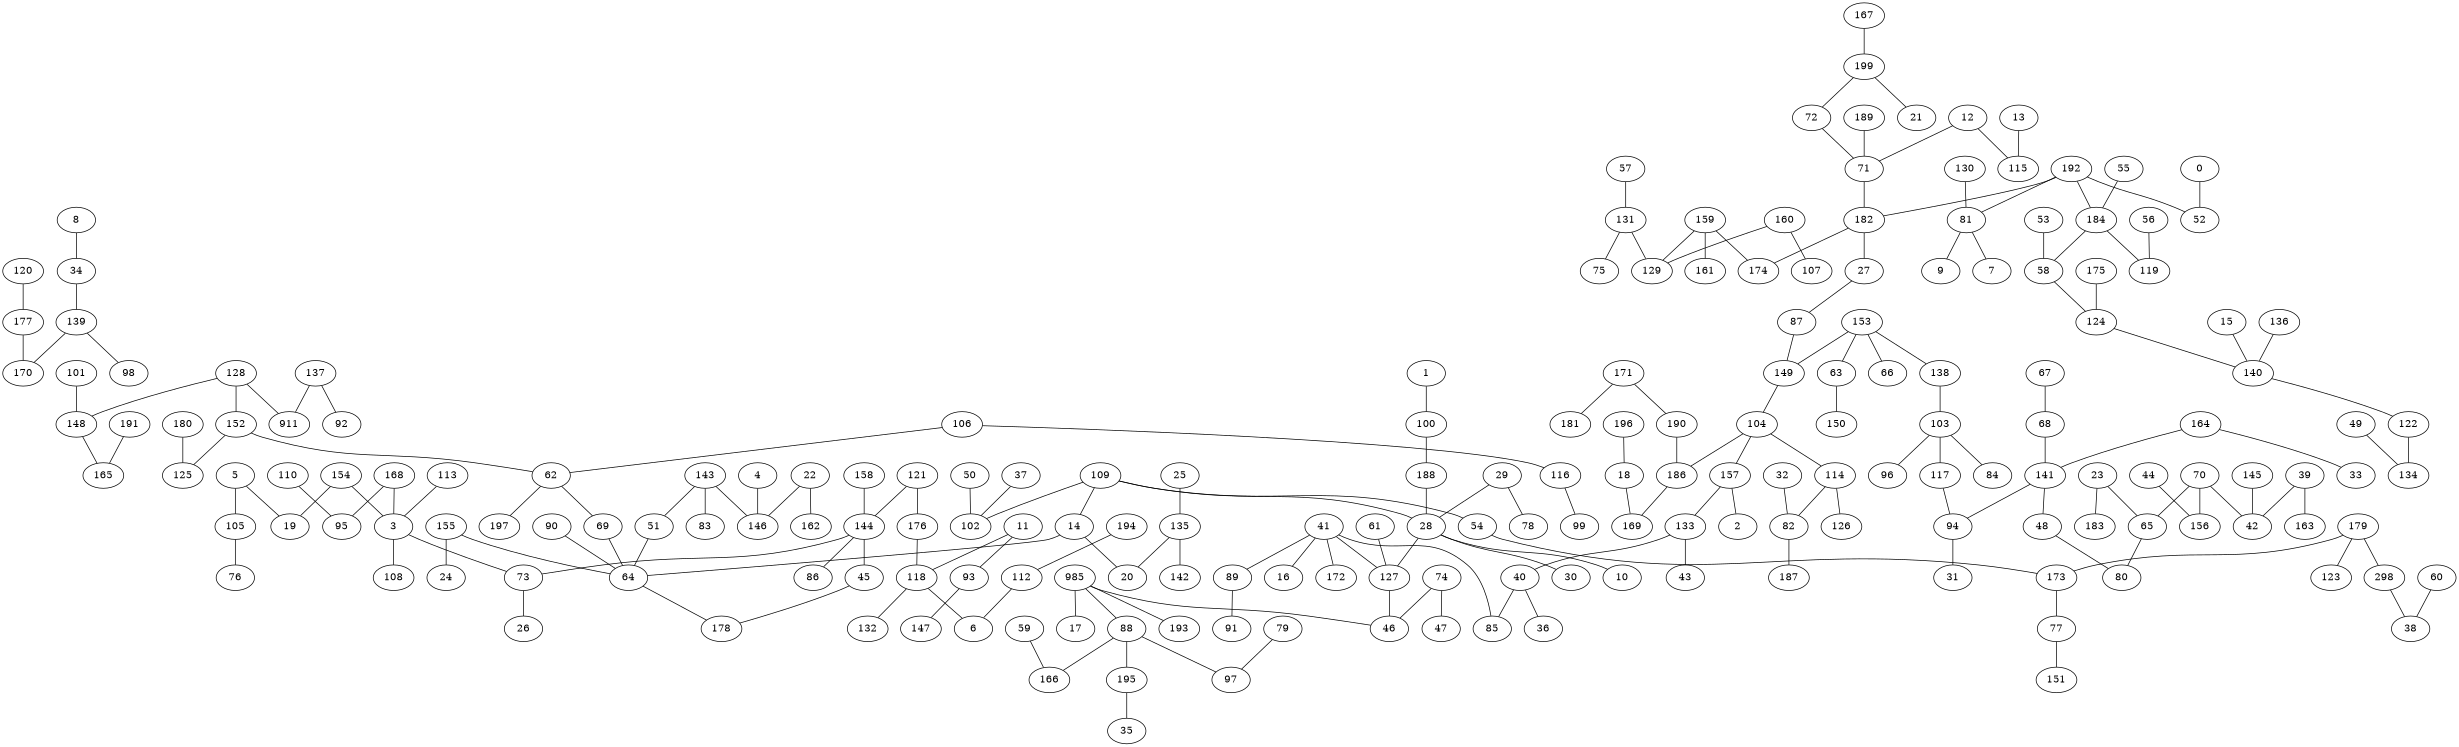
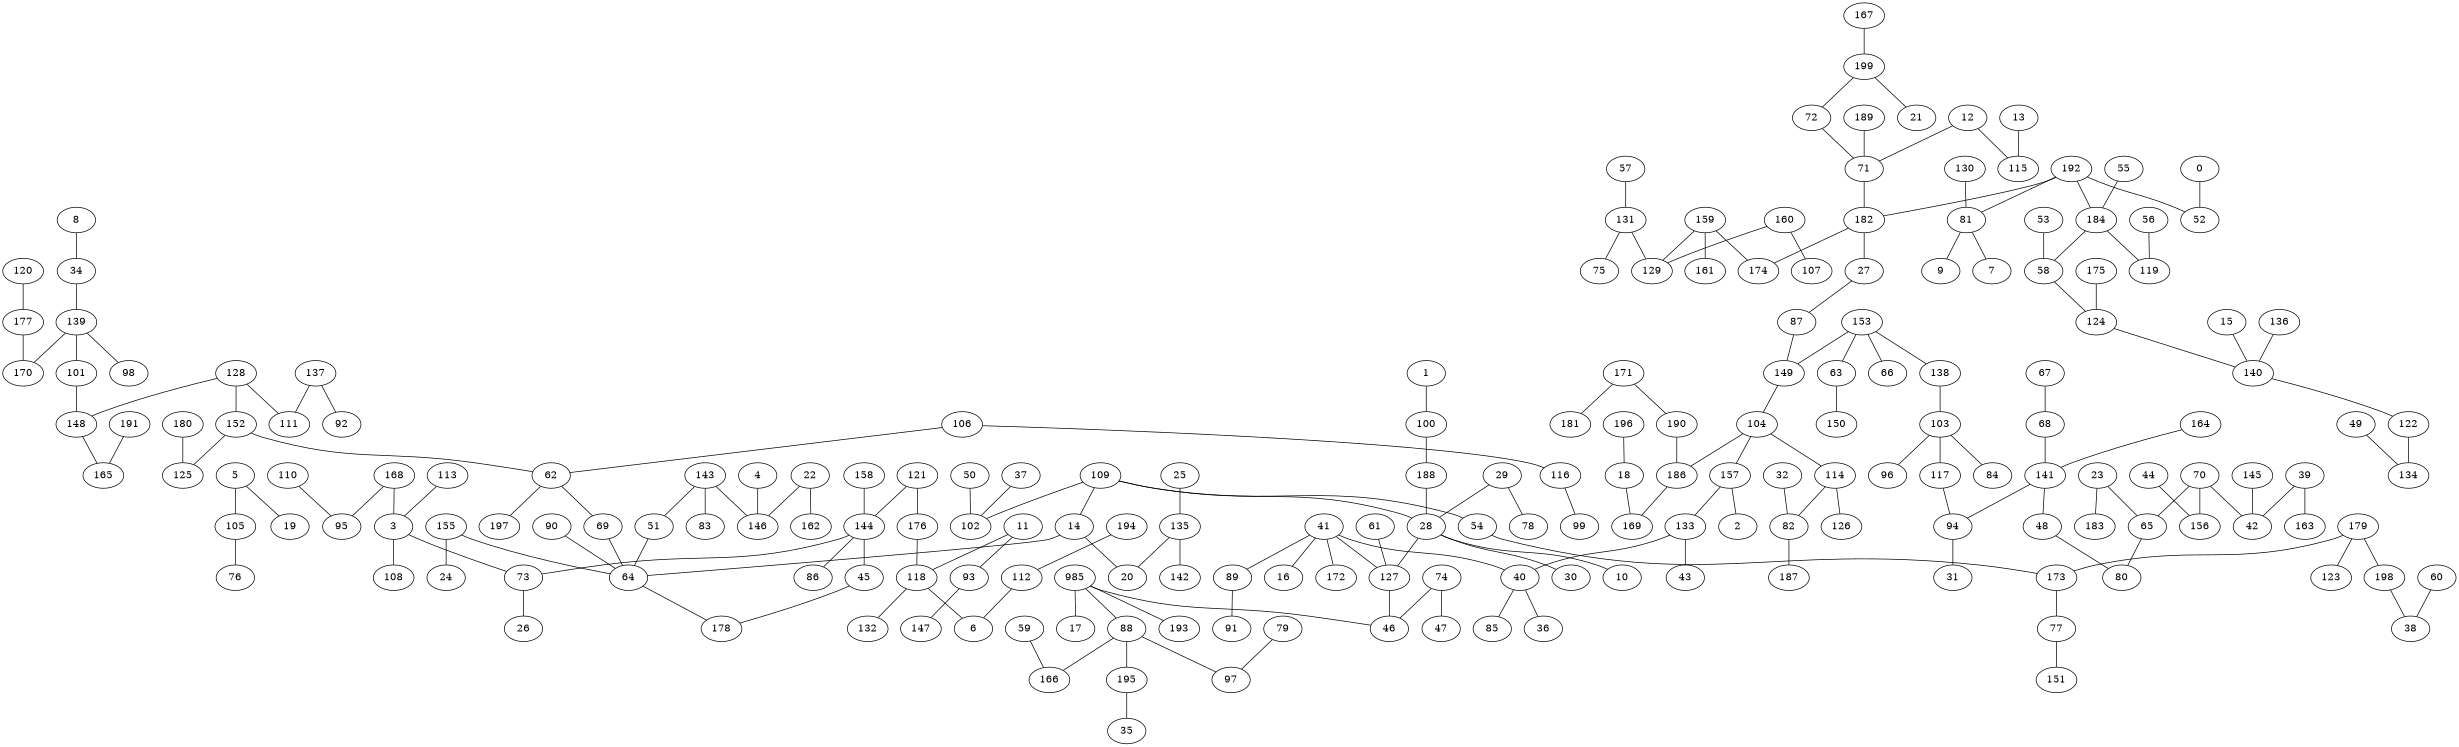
  graph {
    120
    177
    170
    37
    102
    144
    86
    73
    45
    26
    178
    131
    75
    129
    160
    107
    29
    78
    28
    127
    10
    30
    49
    134
    53
    58
    124
    140
    114
    126
    82
    187
    137
-   111 [label=911]
+   111
    92
    158
    40
    36
    85
    50
    116
    99
    139
    101
    98
    148
    152
    125
    62
    197
    69
    153
    63
    149
    66
    138
    150
    104
    103
    164
    141
-   33
    94
    48
    31
    80
    171
    181
    190
    186
    5
    105
    19
    76
    18
    169
    44
    156
    64
    88
    166
    97
    195
    35
    93
    147
    100
    188
    96
    117
    84
    157
    133
    2
    43
    155
    24
    167
    199
    21
    72
    71
    168
    95
    3
    108
    173
    77
    151
    n110 [label=985]
    17
    46
    193
    192
    81
    182
    184
    52
    9
    7
    27
    174
    119
    194
    112
    6
    4
    146
    8
    34
    11
    118
    132
    12
    115
    15
    122
    32
    41
    16
    172
    89
    91
    59
    61
    70
    42
    65
    74
    47
    79
    87
    110
    121
    176
    128
    165
    130
    135
    20
    142
-   154
    179
    123
-   198 [label=298]
+   198
    38
    189
    1
    22
    162
    39
    163
    56
    68
    106
    143
    51
    83
    145
    159
    161
    180
    191
    196
    0
    13
    14
    23
    183
    25
    54
    55
    57
    60
    67
    90
    109
    113
    136
    175
    120 -- 177
    177 -- 170
    37 -- 102
    144 -- 86
    144 -- 73
    144 -- 45
    73 -- 26
    45 -- 178
    131 -- 75
    131 -- 129
    160 -- 129
    160 -- 107
    29 -- 78
    29 -- 28
    28 -- 127
    28 -- 10
    28 -- 30
    127 -- 46
    49 -- 134
    53 -- 58
    58 -- 124
    124 -- 140
    140 -- 122
    114 -- 126
    114 -- 82
    82 -- 187
    137 -- 111
    137 -- 92
    158 -- 144
    40 -- 36
    40 -- 85
    50 -- 102
    116 -- 99
    139 -- 170
+   139 -- 101
    139 -- 98
    101 -- 148
    148 -- 165
    152 -- 125
    152 -- 62
    62 -- 197
    62 -- 69
    69 -- 64
    153 -- 63
    153 -- 149
    153 -- 66
    153 -- 138
    63 -- 150
    149 -- 104
    138 -- 103
    104 -- 114
    104 -- 186
    104 -- 157
    103 -- 96
    103 -- 117
    103 -- 84
    164 -- 141
-   164 -- 33
    141 -- 94
    141 -- 48
    94 -- 31
    48 -- 80
    171 -- 181
    171 -- 190
    190 -- 186
    186 -- 169
    5 -- 105
    5 -- 19
    105 -- 76
    18 -- 169
    44 -- 156
    64 -- 178
    88 -- 166
    88 -- 97
    88 -- 195
    195 -- 35
    93 -- 147
    100 -- 188
    188 -- 28
    117 -- 94
    157 -- 133
    157 -- 2
    133 -- 40
    133 -- 43
    155 -- 64
    155 -- 24
    167 -- 199
    199 -- 21
    199 -- 72
    72 -- 71
    71 -- 182
    168 -- 95
    168 -- 3
    3 -- 73
    3 -- 108
    173 -- 77
    77 -- 151
    n110 -- 88
    n110 -- 17
    n110 -- 46
    n110 -- 193
    192 -- 81
    192 -- 182
    192 -- 184
    192 -- 52
    81 -- 9
    81 -- 7
    182 -- 27
    182 -- 174
    184 -- 58
    184 -- 119
    27 -- 87
    194 -- 112
    112 -- 6
    4 -- 146
    8 -- 34
    34 -- 139
    11 -- 93
    11 -- 118
    118 -- 6
    118 -- 132
    12 -- 71
    12 -- 115
    15 -- 140
    122 -- 134
    32 -- 82
    41 -- 127
-   41 -- 85
+   41 -- 40
    41 -- 16
    41 -- 172
    41 -- 89
    89 -- 91
    59 -- 166
    61 -- 127
    70 -- 156
    70 -- 42
    70 -- 65
    65 -- 80
    74 -- 46
    74 -- 47
    79 -- 97
    87 -- 149
    110 -- 95
    121 -- 144
    121 -- 176
    176 -- 118
    128 -- 111
    128 -- 148
    128 -- 152
    130 -- 81
    135 -- 20
    135 -- 142
-   154 -- 19
-   154 -- 3
    179 -- 173
    179 -- 123
    179 -- 198
    198 -- 38
    189 -- 71
    1 -- 100
    22 -- 146
    22 -- 162
    39 -- 42
    39 -- 163
    56 -- 119
    68 -- 141
    106 -- 116
    106 -- 62
    143 -- 146
    143 -- 51
    143 -- 83
    51 -- 64
    145 -- 42
    159 -- 129
    159 -- 174
    159 -- 161
    180 -- 125
    191 -- 165
    196 -- 18
    0 -- 52
    13 -- 115
    14 -- 64
    14 -- 20
    23 -- 65
    23 -- 183
    25 -- 135
    54 -- 173
    55 -- 184
    57 -- 131
    60 -- 38
    67 -- 68
    90 -- 64
    109 -- 102
    109 -- 28
    109 -- 14
    109 -- 54
    113 -- 3
    136 -- 140
    175 -- 124
  }
